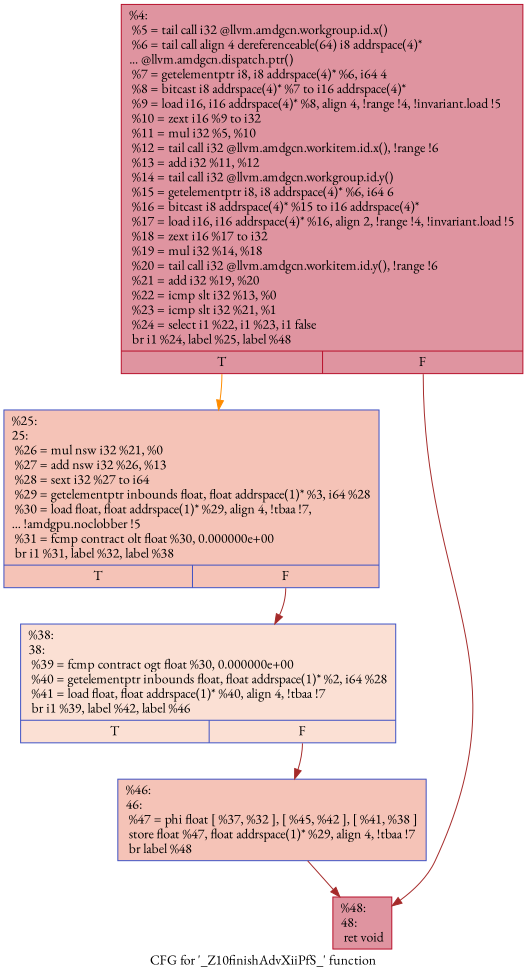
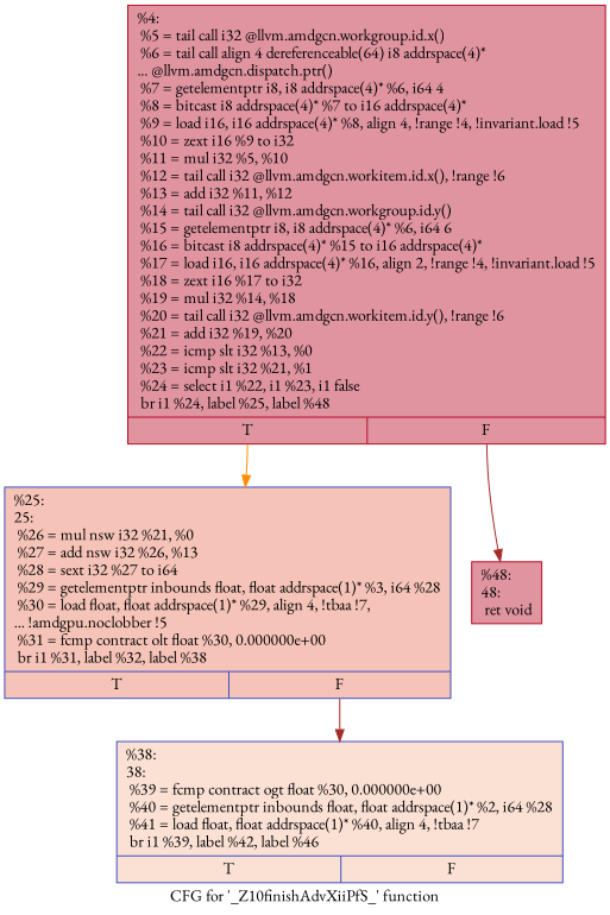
  digraph {
    fontname="EB Garamond"
    label="CFG for '_Z10finishAdvXiiPfS_' function"
    node [color="#3d50c3ff" fillcolor="#b70d2870" fontname="EB Garamond" shape=record style=filled]
    edge [color=brown fontname="EB Garamond" tailport=s1]
    n1 [color="#b70d28ff" label="{%4:\l  %5 = tail call i32 @llvm.amdgcn.workgroup.id.x()\l  %6 = tail call align 4 dereferenceable(64) i8 addrspace(4)*\l... @llvm.amdgcn.dispatch.ptr()\l  %7 = getelementptr i8, i8 addrspace(4)* %6, i64 4\l  %8 = bitcast i8 addrspace(4)* %7 to i16 addrspace(4)*\l  %9 = load i16, i16 addrspace(4)* %8, align 4, !range !4, !invariant.load !5\l  %10 = zext i16 %9 to i32\l  %11 = mul i32 %5, %10\l  %12 = tail call i32 @llvm.amdgcn.workitem.id.x(), !range !6\l  %13 = add i32 %11, %12\l  %14 = tail call i32 @llvm.amdgcn.workgroup.id.y()\l  %15 = getelementptr i8, i8 addrspace(4)* %6, i64 6\l  %16 = bitcast i8 addrspace(4)* %15 to i16 addrspace(4)*\l  %17 = load i16, i16 addrspace(4)* %16, align 2, !range !4, !invariant.load !5\l  %18 = zext i16 %17 to i32\l  %19 = mul i32 %14, %18\l  %20 = tail call i32 @llvm.amdgcn.workitem.id.y(), !range !6\l  %21 = add i32 %19, %20\l  %22 = icmp slt i32 %13, %0\l  %23 = icmp slt i32 %21, %1\l  %24 = select i1 %22, i1 %23, i1 false\l  br i1 %24, label %25, label %48\l|{<s0>T|<s1>F}}"]
    n2 [fillcolor="#e8765c70" label="{%25:\l25:                                               \l  %26 = mul nsw i32 %21, %0\l  %27 = add nsw i32 %26, %13\l  %28 = sext i32 %27 to i64\l  %29 = getelementptr inbounds float, float addrspace(1)* %3, i64 %28\l  %30 = load float, float addrspace(1)* %29, align 4, !tbaa !7,\l... !amdgpu.noclobber !5\l  %31 = fcmp contract olt float %30, 0.000000e+00\l  br i1 %31, label %32, label %38\l|{<s0>T|<s1>F}}"]
    n3 [color="#b70d28ff" label="{%48:\l48:                                               \l  ret void\l}"]
    n4 [fillcolor="#f7b99e70" label="{%38:\l38:                                               \l  %39 = fcmp contract ogt float %30, 0.000000e+00\l  %40 = getelementptr inbounds float, float addrspace(1)* %2, i64 %28\l  %41 = load float, float addrspace(1)* %40, align 4, !tbaa !7\l  br i1 %39, label %42, label %46\l|{<s0>T|<s1>F}}"]
-   n5 [fillcolor="#e8765c70" label="{%46:\l46:                                               \l  %47 = phi float [ %37, %32 ], [ %45, %42 ], [ %41, %38 ]\l  store float %47, float addrspace(1)* %29, align 4, !tbaa !7\l  br label %48\l}"]
    n1 -> n2 [color=darkorange tailport=s0]
    n1 -> n3
    n2 -> n4
-   n4 -> n5
-   n5 -> n3 [tailport=""]
  }
